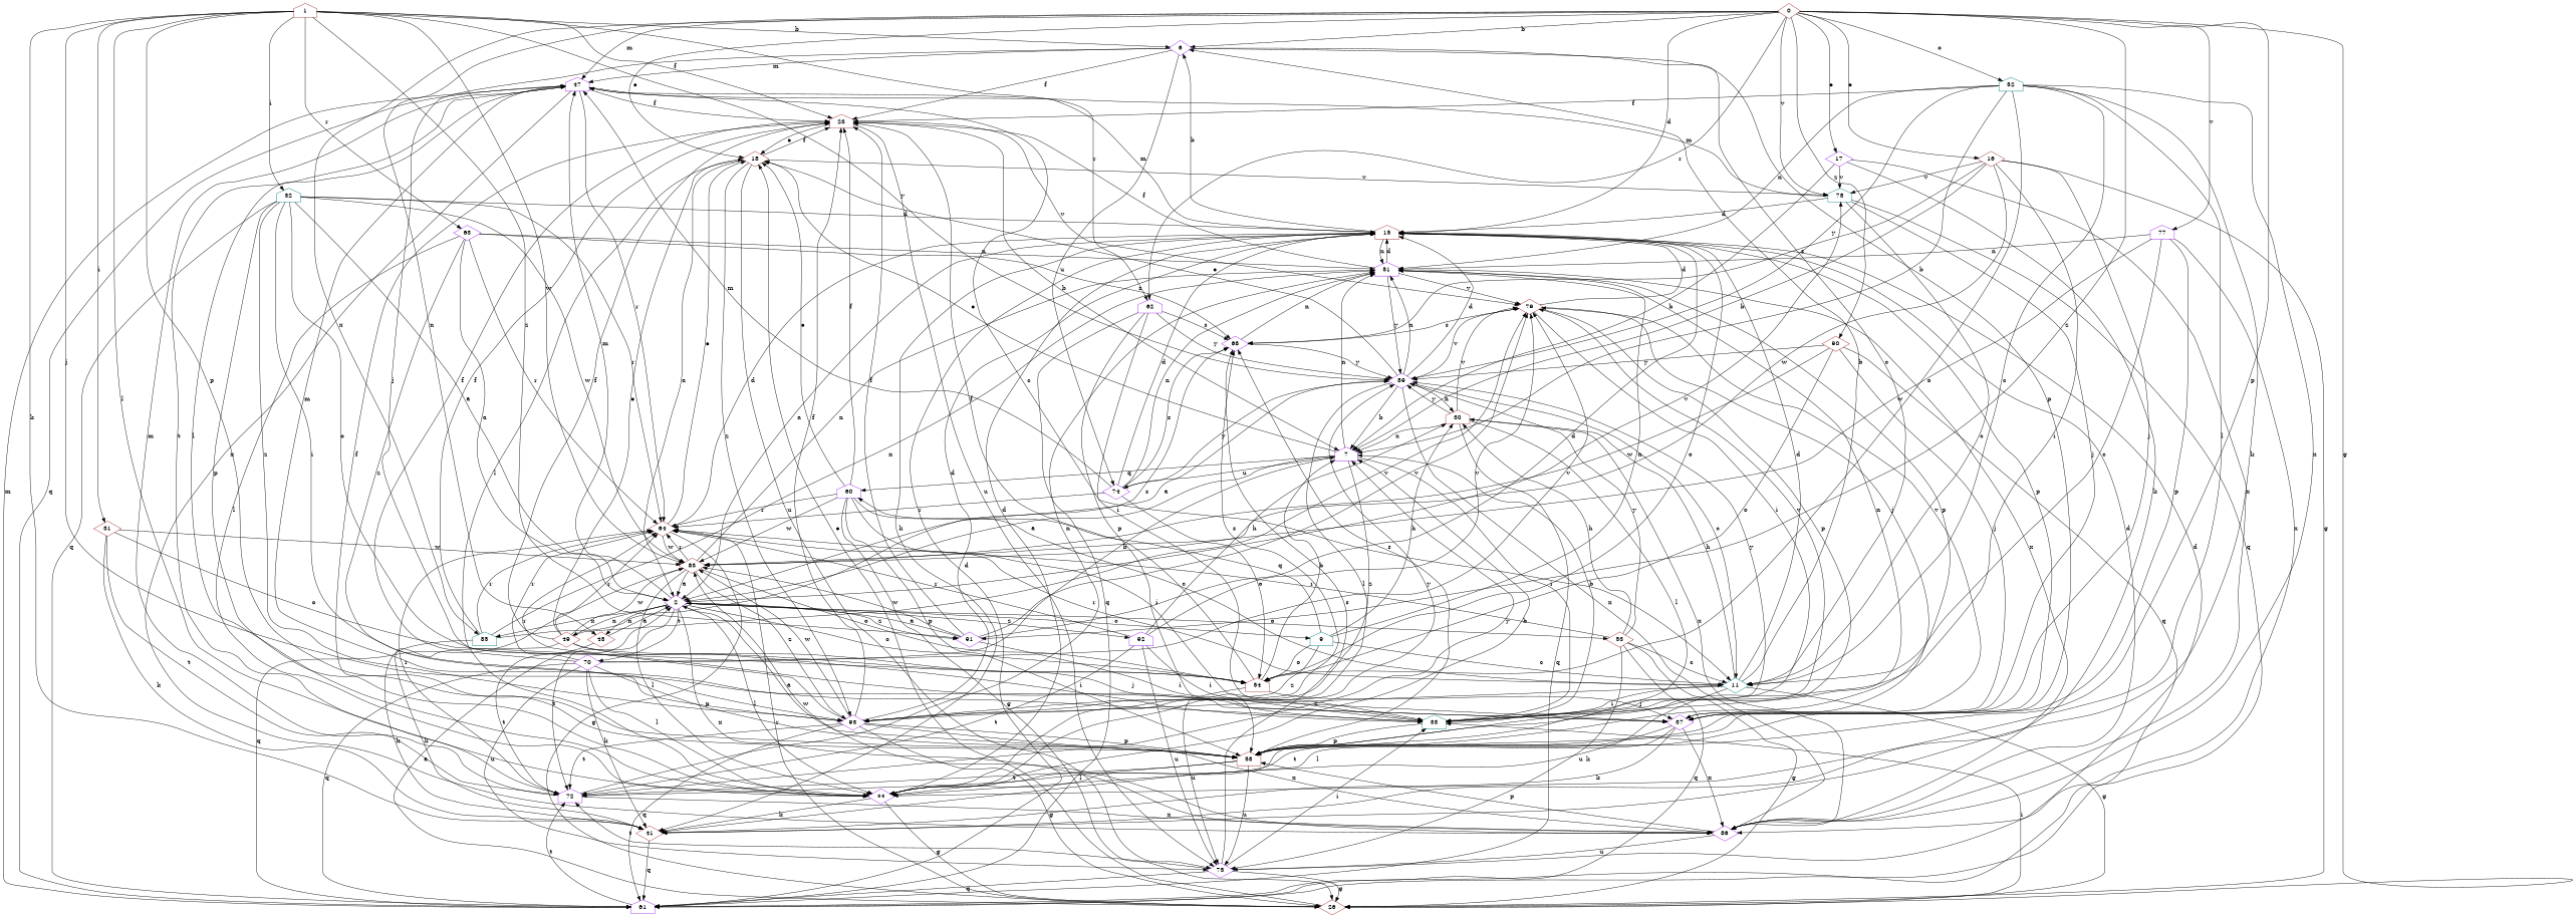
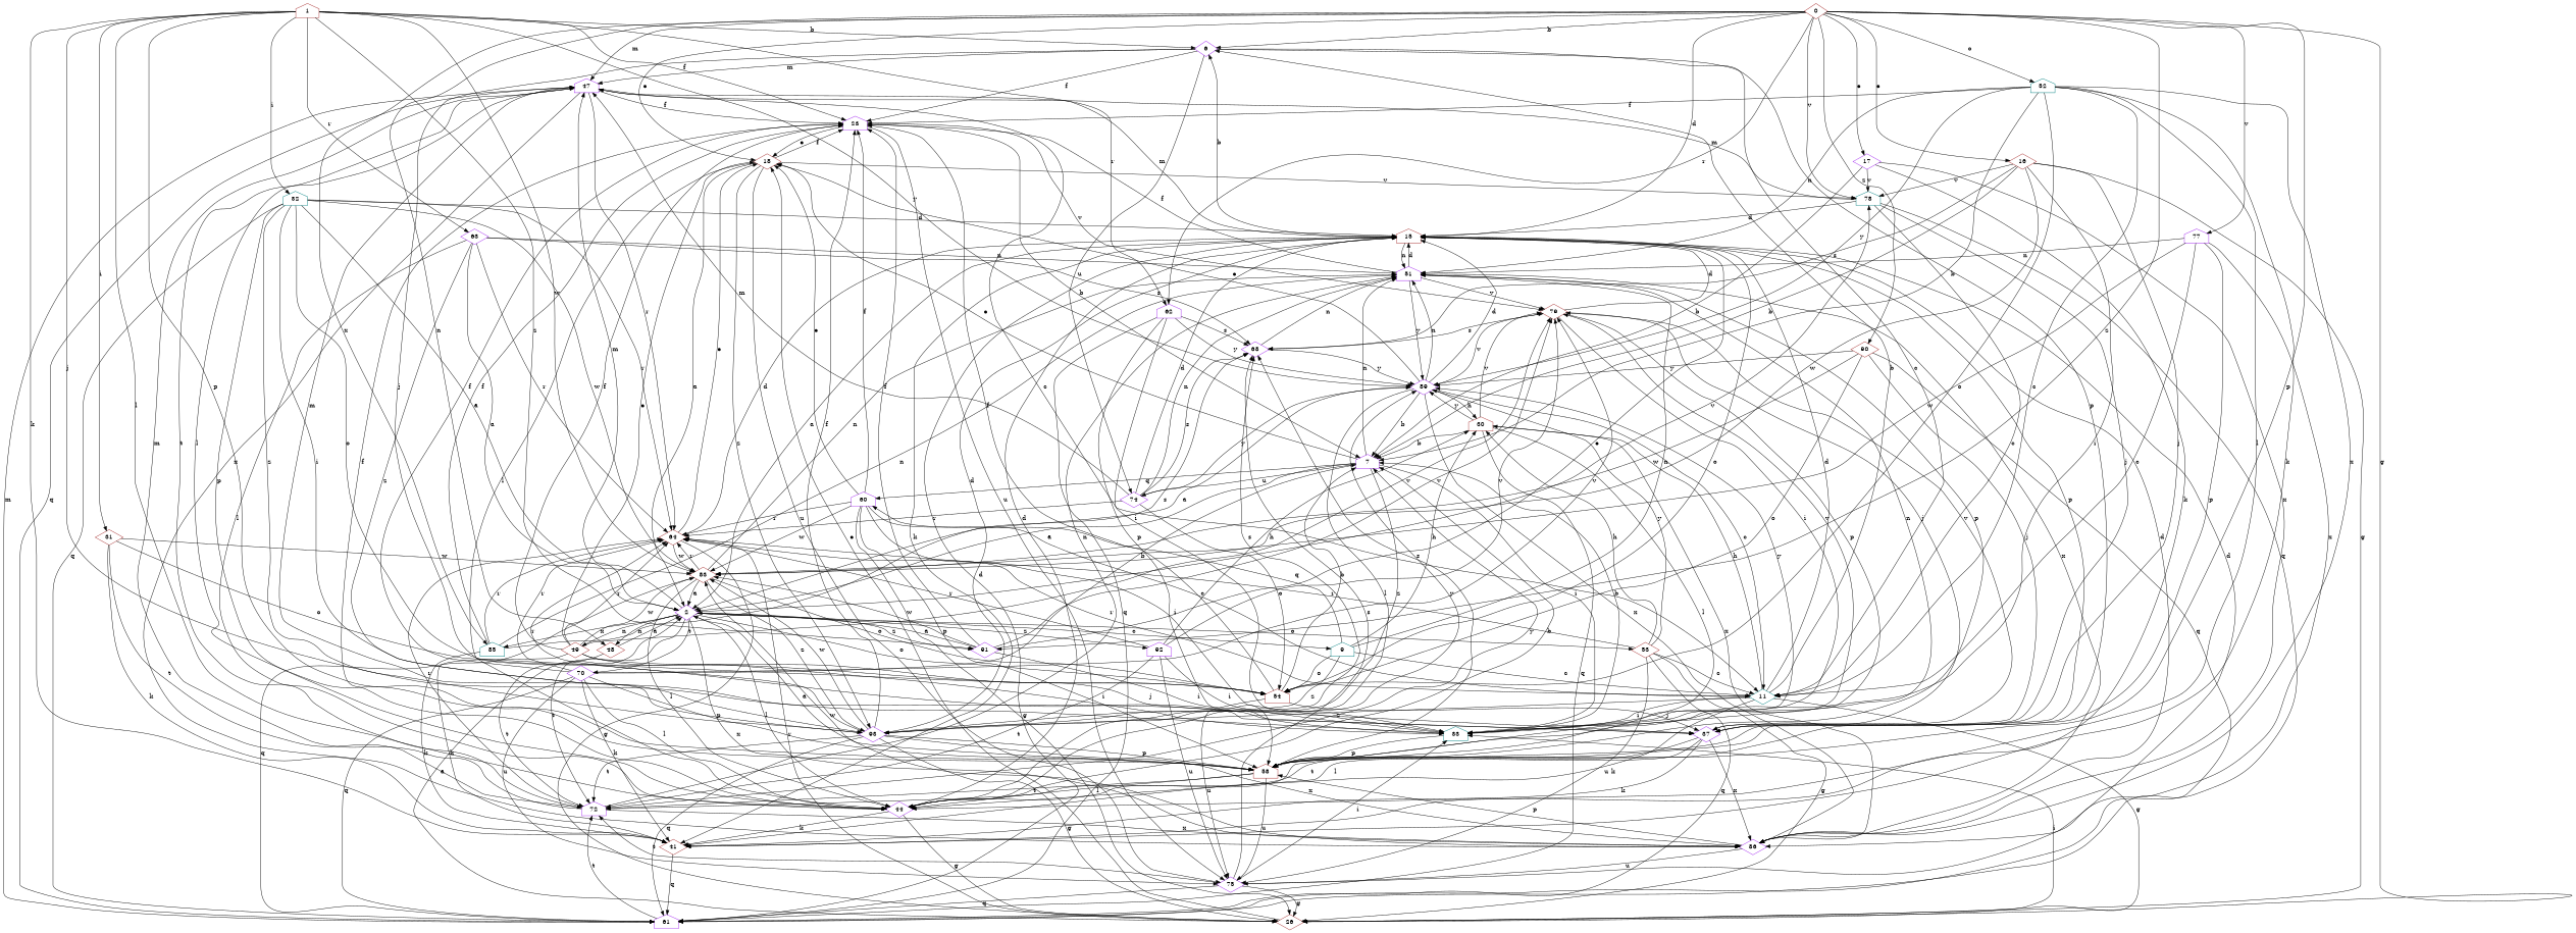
  strict digraph {
    node [color=purple shape=diamond]
    0 [color=brown]
    6
    15 [color=brown shape=house]
    16 [color=brown]
    17
    18 [color=brown]
    26 [color=brown]
    47 [shape=house]
    48 [color=brown]
    52 [color=teal shape=house]
    58 [color=brown shape=house]
    62 [shape=house]
    77 [shape=house]
    78 [color=teal shape=house]
    85 [color=teal shape=house]
    90 [color=brown]
    91
-   23 [color=brown shape=house]
+   23 [shape=house]
    37
    11 [color=teal]
    74
    41 [color=brown]
    2
    54 [color=brown shape=house]
    51 [shape=house]
    83 [color=brown]
    7 [shape=house]
    33 [color=teal shape=house]
    68
    86
    44
    93
    75
    64 [color=brown]
    72 [shape=house]
    61 [shape=house]
    89
    79 [color=brown]
    1 [color=brown shape=house]
    31 [color=brown]
    32 [color=teal shape=house]
    63
    30 [color=brown shape=house]
    9 [color=teal shape=house]
    49 [color=brown]
    53 [color=brown]
    70
    92 [shape=house]
    60 [shape=house]
    0 -> 6 [label=b]
    0 -> 15 [label=d]
    0 -> 16 [label=e]
    0 -> 17 [label=e]
    0 -> 18 [label=e]
    0 -> 26 [label=g]
    0 -> 47 [label=m]
    0 -> 48 [label=n]
    0 -> 52 [label=o]
    0 -> 58 [label=p]
    0 -> 62 [label=r]
    0 -> 77 [label=v]
    0 -> 78 [label=v]
    0 -> 85 [label=x]
    0 -> 90 [label=z]
    0 -> 91 [label=z]
    6 -> 47 [label=m]
    6 -> 58 [label=p]
    6 -> 23 [label=f]
    6 -> 37 [label=j]
    6 -> 11 [label=c]
    6 -> 74 [label=u]
    15 -> 6 [label=b]
    15 -> 47 [label=m]
    15 -> 58 [label=p]
    15 -> 41 [label=k]
    15 -> 2 [label=a]
    15 -> 54 [label=o]
    15 -> 51 [label=n]
    16 -> 26 [label=g]
    16 -> 78 [label=v]
    16 -> 37 [label=j]
    16 -> 83 [label=w]
    16 -> 7 [label=b]
    16 -> 33 [label=i]
    16 -> 68 [label=s]
    17 -> 78 [label=v]
    17 -> 41 [label=k]
    17 -> 7 [label=b]
    17 -> 86 [label=x]
    18 -> 78 [label=v]
    18 -> 23 [label=f]
    18 -> 2 [label=a]
    18 -> 44 [label=l]
    18 -> 93 [label=z]
    18 -> 75 [label=u]
    26 -> 18 [label=e]
    26 -> 2 [label=a]
    26 -> 33 [label=i]
    26 -> 64 [label=r]
    47 -> 23 [label=f]
    47 -> 11 [label=c]
    47 -> 86 [label=x]
    47 -> 44 [label=l]
    47 -> 64 [label=r]
    47 -> 72 [label=t]
    47 -> 61 [label=q]
    48 -> 2 [label=a]
    48 -> 72 [label=t]
    52 -> 23 [label=f]
    52 -> 11 [label=c]
    52 -> 41 [label=k]
    52 -> 54 [label=o]
    52 -> 51 [label=n]
    52 -> 7 [label=b]
    52 -> 86 [label=x]
    52 -> 44 [label=l]
    52 -> 89 [label=y]
    58 -> 2 [label=a]
    58 -> 51 [label=n]
    58 -> 68 [label=s]
    58 -> 44 [label=l]
    58 -> 75 [label=u]
    58 -> 72 [label=t]
    62 -> 58 [label=p]
    62 -> 33 [label=i]
    62 -> 68 [label=s]
    62 -> 61 [label=q]
    62 -> 89 [label=y]
    77 -> 58 [label=p]
    77 -> 11 [label=c]
    77 -> 51 [label=n]
    77 -> 83 [label=w]
    77 -> 86 [label=x]
    78 -> 15 [label=d]
    78 -> 47 [label=m]
    78 -> 37 [label=j]
    78 -> 11 [label=c]
    78 -> 61 [label=q]
    85 -> 23 [label=f]
    85 -> 41 [label=k]
    85 -> 51 [label=n]
    85 -> 68 [label=s]
    85 -> 64 [label=r]
    90 -> 37 [label=j]
    90 -> 54 [label=o]
    90 -> 83 [label=w]
    90 -> 61 [label=q]
    90 -> 89 [label=y]
-   91 -> 15 [label=d]
+   91 -> 15 [label=e]
    91 -> 23 [label=f]
    91 -> 2 [label=a]
    91 -> 83 [label=w]
    91 -> 33 [label=i]
    91 -> 79 [label=v]
    23 -> 18 [label=e]
    23 -> 7 [label=b]
    23 -> 75 [label=u]
    23 -> 79 [label=v]
    37 -> 41 [label=k]
    37 -> 86 [label=x]
    37 -> 44 [label=l]
    37 -> 72 [label=t]
    37 -> 79 [label=v]
    11 -> 6 [label=b]
    11 -> 15 [label=d]
    11 -> 26 [label=g]
    11 -> 41 [label=k]
    11 -> 33 [label=i]
    11 -> 93 [label=z]
    11 -> 64 [label=r]
    11 -> 30 [label=h]
    74 -> 15 [label=d]
    74 -> 47 [label=m]
    74 -> 54 [label=o]
    74 -> 51 [label=n]
    74 -> 68 [label=s]
    74 -> 64 [label=r]
    74 -> 89 [label=y]
    41 -> 61 [label=q]
    2 -> 47 [label=m]
    2 -> 48 [label=n]
    2 -> 78 [label=v]
    2 -> 85 [label=x]
    2 -> 91 [label=z]
    2 -> 54 [label=o]
    2 -> 86 [label=x]
    2 -> 44 [label=l]
    2 -> 72 [label=t]
    2 -> 9 [label=c]
    2 -> 49 [label=n]
    2 -> 53 [label=o]
    2 -> 70 [label=t]
    2 -> 92 [label=z]
    54 -> 23 [label=f]
    54 -> 37 [label=j]
    54 -> 7 [label=b]
    54 -> 75 [label=u]
    51 -> 15 [label=d]
    51 -> 58 [label=p]
    51 -> 23 [label=f]
    51 -> 86 [label=x]
    51 -> 89 [label=y]
    51 -> 79 [label=v]
    83 -> 2 [label=a]
    83 -> 54 [label=o]
    83 -> 51 [label=n]
    83 -> 44 [label=l]
    83 -> 93 [label=z]
    83 -> 64 [label=r]
    83 -> 61 [label=q]
    7 -> 18 [label=e]
    7 -> 74 [label=u]
    7 -> 2 [label=a]
    7 -> 51 [label=n]
    7 -> 33 [label=i]
    7 -> 93 [label=z]
    7 -> 60 [label=q]
    33 -> 58 [label=p]
    33 -> 7 [label=b]
    33 -> 89 [label=y]
    33 -> 79 [label=v]
    68 -> 51 [label=n]
    68 -> 89 [label=y]
    86 -> 15 [label=d]
    86 -> 58 [label=p]
    86 -> 83 [label=w]
    86 -> 75 [label=u]
    44 -> 15 [label=d]
    44 -> 26 [label=g]
    44 -> 23 [label=f]
    44 -> 41 [label=k]
    44 -> 7 [label=b]
    44 -> 89 [label=y]
    93 -> 15 [label=d]
    93 -> 26 [label=g]
    93 -> 47 [label=m]
    93 -> 58 [label=p]
    93 -> 23 [label=f]
    93 -> 83 [label=w]
    93 -> 68 [label=s]
    93 -> 86 [label=x]
    93 -> 64 [label=r]
    93 -> 72 [label=t]
    93 -> 61 [label=q]
    75 -> 15 [label=d]
    75 -> 26 [label=g]
    75 -> 33 [label=i]
    75 -> 68 [label=s]
    75 -> 72 [label=t]
    75 -> 61 [label=q]
    64 -> 15 [label=d]
    64 -> 18 [label=e]
    64 -> 26 [label=g]
    64 -> 83 [label=w]
    72 -> 47 [label=m]
    72 -> 51 [label=n]
    72 -> 7 [label=y]
    72 -> 86 [label=x]
    72 -> 64 [label=r]
    61 -> 15 [label=d]
    61 -> 47 [label=m]
    61 -> 72 [label=t]
    89 -> 15 [label=d]
    89 -> 18 [label=e]
    89 -> 11 [label=c]
    89 -> 2 [label=a]
    89 -> 51 [label=n]
    89 -> 7 [label=b]
    89 -> 86 [label=x]
    89 -> 44 [label=l]
    89 -> 79 [label=v]
    89 -> 30 [label=h]
    79 -> 15 [label=d]
    79 -> 58 [label=p]
    79 -> 37 [label=j]
    79 -> 33 [label=i]
    79 -> 68 [label=s]
    1 -> 6 [label=b]
    1 -> 58 [label=p]
    1 -> 62 [label=r]
    1 -> 91 [label=z]
    1 -> 23 [label=f]
    1 -> 37 [label=j]
    1 -> 41 [label=k]
    1 -> 83 [label=w]
    1 -> 44 [label=l]
    1 -> 89 [label=y]
    1 -> 31 [label=i]
    1 -> 32 [label=i]
    1 -> 63 [label=r]
    31 -> 41 [label=k]
    31 -> 54 [label=o]
    31 -> 83 [label=w]
    31 -> 72 [label=t]
    32 -> 15 [label=d]
    32 -> 58 [label=p]
    32 -> 2 [label=a]
    32 -> 54 [label=o]
    32 -> 83 [label=w]
    32 -> 33 [label=i]
    32 -> 93 [label=z]
    32 -> 64 [label=r]
    32 -> 61 [label=q]
    63 -> 2 [label=a]
    63 -> 51 [label=n]
    63 -> 68 [label=s]
    63 -> 44 [label=l]
    63 -> 93 [label=z]
    63 -> 64 [label=r]
-   30 -> 7 [label=x]
+   30 -> 7 [label=b]
    30 -> 86 [label=x]
    30 -> 44 [label=l]
    30 -> 61 [label=q]
    30 -> 89 [label=y]
    30 -> 79 [label=v]
    9 -> 11 [label=c]
    9 -> 54 [label=o]
    9 -> 51 [label=n]
    9 -> 93 [label=z]
    9 -> 30 [label=h]
    9 -> 60 [label=q]
    49 -> 18 [label=e]
    49 -> 23 [label=f]
    49 -> 37 [label=j]
    49 -> 41 [label=k]
    49 -> 83 [label=w]
    49 -> 33 [label=i]
    49 -> 64 [label=r]
    49 -> 79 [label=v]
    53 -> 26 [label=g]
    53 -> 11 [label=c]
    53 -> 75 [label=u]
    53 -> 64 [label=r]
    53 -> 61 [label=q]
    53 -> 89 [label=y]
    53 -> 30 [label=h]
    70 -> 58 [label=p]
    70 -> 23 [label=f]
    70 -> 41 [label=k]
    70 -> 7 [label=b]
    70 -> 44 [label=l]
    70 -> 75 [label=u]
    70 -> 64 [label=r]
    70 -> 61 [label=q]
    70 -> 79 [label=v]
    92 -> 33 [label=i]
    92 -> 75 [label=u]
    92 -> 64 [label=r]
    92 -> 72 [label=t]
    92 -> 79 [label=v]
    92 -> 30 [label=h]
    60 -> 18 [label=e]
    60 -> 26 [label=g]
    60 -> 58 [label=p]
    60 -> 23 [label=f]
    60 -> 11 [label=c]
    60 -> 83 [label=w]
    60 -> 33 [label=i]
    60 -> 64 [label=r]
  }
